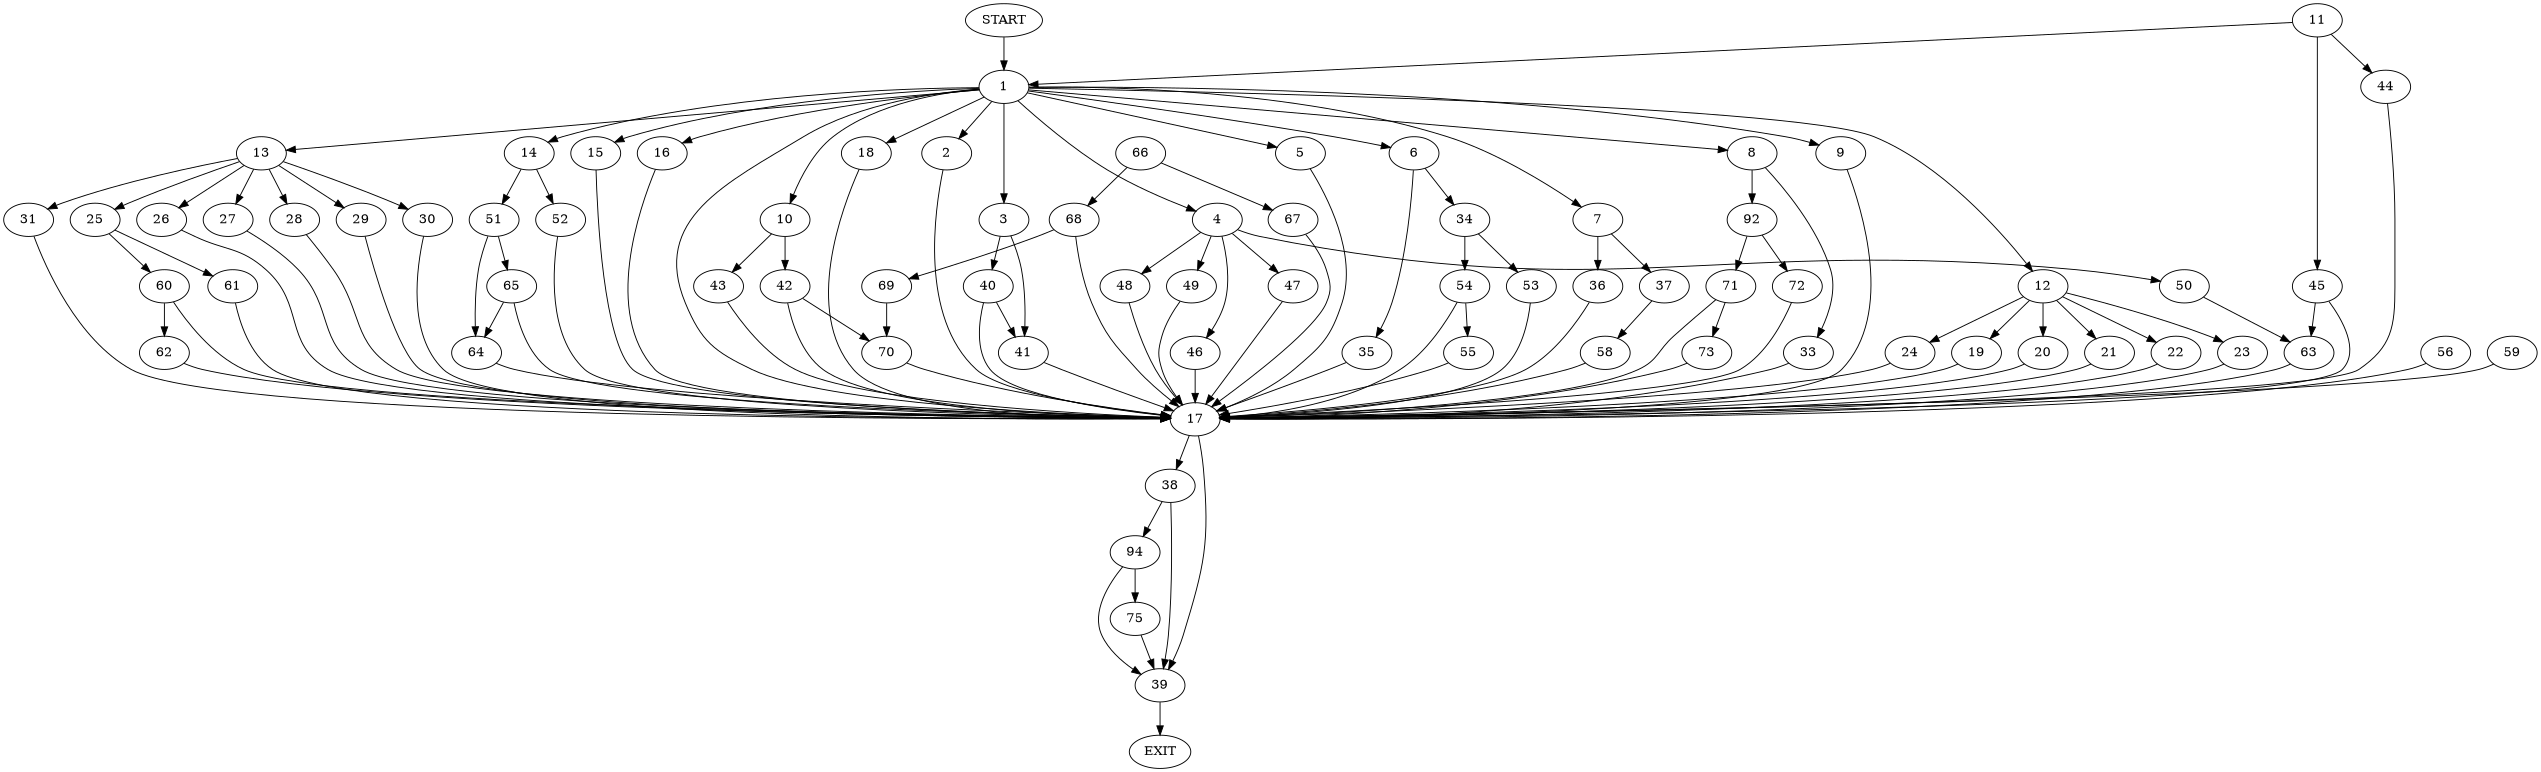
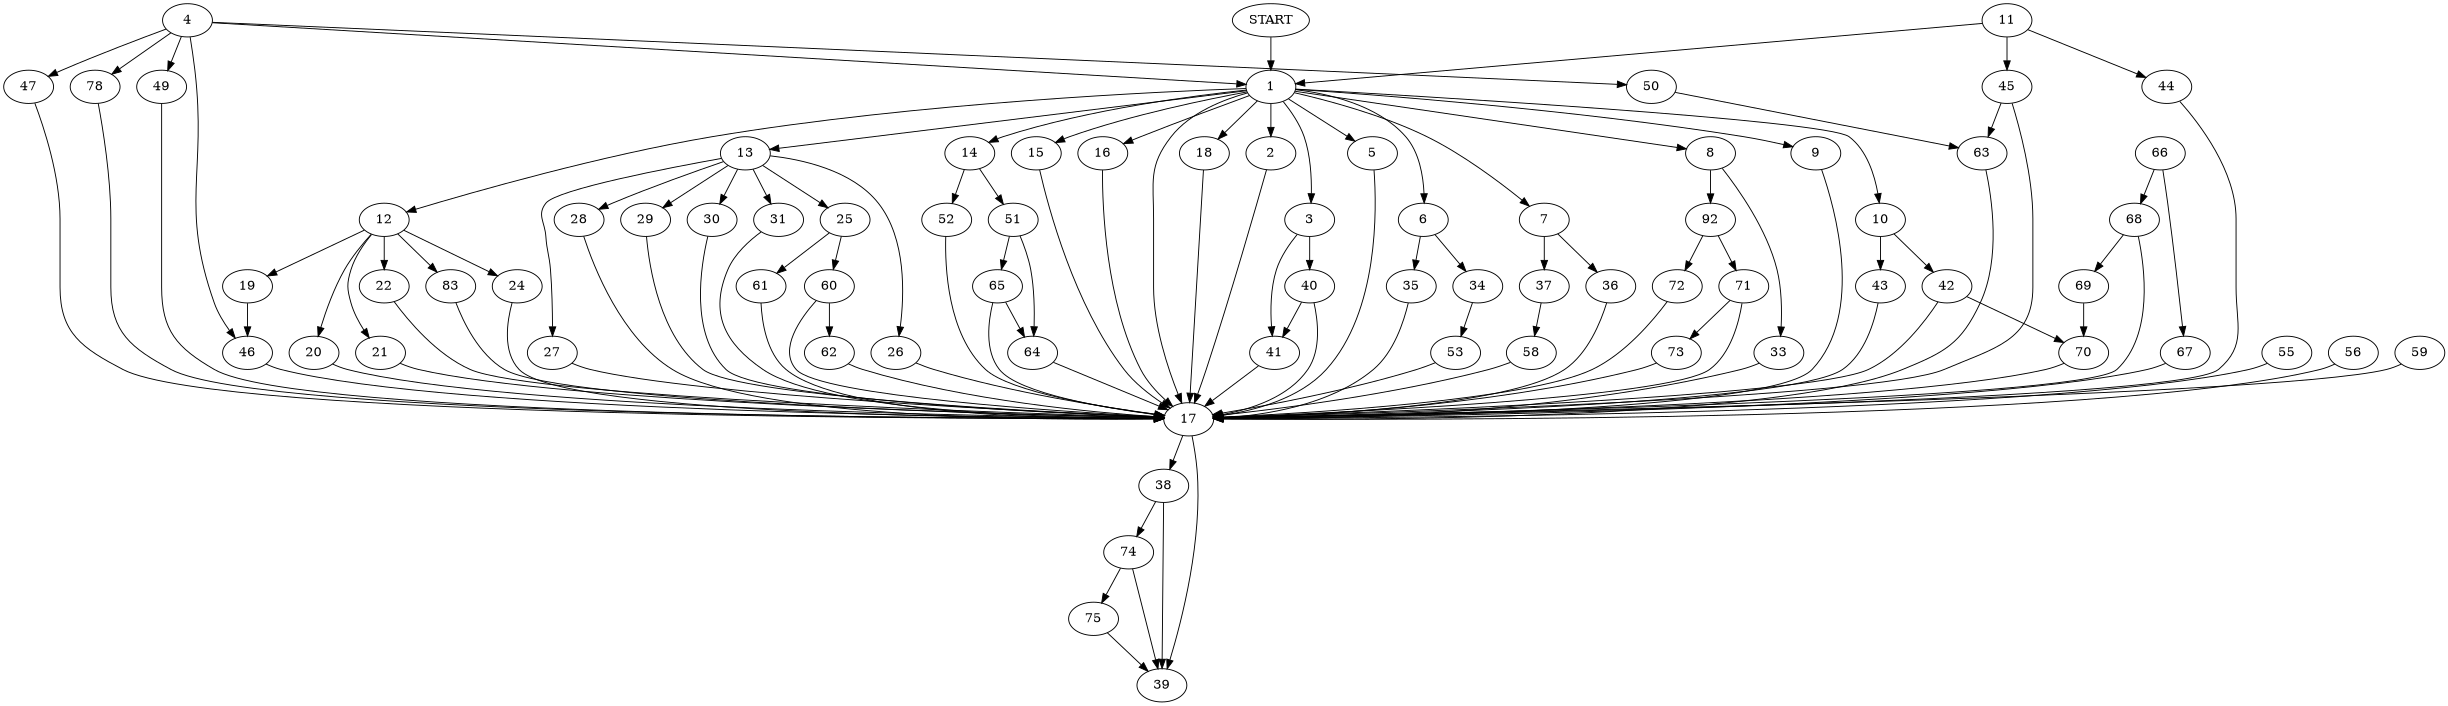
  digraph {
    n1 [label=START]
    1
    2
    3
    4
    5
    6
    7
    8
    9
    10
    12
    13
    14
    15
    16
    17
    18
-   n19 [label=EXIT]
    40
    41
    46
    47
-   48
+   48 [label=78]
    49
    50
    34
    35
    36
    37
    n31 [label=92]
    33
    42
    43
    11
    44
    45
    19
    20
    21
    22
-   23
+   23 [label=83]
    24
    25
    26
    27
    28
    29
    30
    31
    51
    52
    38
    39
    63
    53
-   54
    58
    71
    72
    70
    60
    61
    64
    65
-   74 [label=94]
+   74
    62
    73
    55
    75
    56
    59
    66
    67
    68
    69
    n1 -> 1
    1 -> 2
    1 -> 3
-   1 -> 4
+   4 -> 1
    1 -> 5
    1 -> 6
    1 -> 7
    1 -> 8
    1 -> 9
    1 -> 10
    1 -> 12
    1 -> 13
    1 -> 14
    1 -> 15
    1 -> 16
    1 -> 17
    1 -> 18
    2 -> 17
    3 -> 40
    3 -> 41
    4 -> 46
    4 -> 47
    4 -> 48
    4 -> 49
    4 -> 50
    5 -> 17
    6 -> 34
    6 -> 35
    7 -> 36
    7 -> 37
    8 -> n31
    8 -> 33
    9 -> 17
    10 -> 42
    10 -> 43
    12 -> 19
    12 -> 20
    12 -> 21
    12 -> 22
    12 -> 23
    12 -> 24
    13 -> 25
    13 -> 26
    13 -> 27
    13 -> 28
    13 -> 29
    13 -> 30
    13 -> 31
    14 -> 51
    14 -> 52
    15 -> 17
    16 -> 17
    17 -> 38
    17 -> 39
    18 -> 17
    40 -> 17
    40 -> 41
    41 -> 17
    46 -> 17
    47 -> 17
    48 -> 17
    49 -> 17
    50 -> 63
    34 -> 53
-   34 -> 54
    35 -> 17
    36 -> 17
    37 -> 58
    n31 -> 71
    n31 -> 72
    33 -> 17
    42 -> 17
    42 -> 70
    43 -> 17
    11 -> 1
    11 -> 44
    11 -> 45
    44 -> 17
    45 -> 17
    45 -> 63
-   19 -> 17
+   19 -> 46
    20 -> 17
    21 -> 17
    22 -> 17
    23 -> 17
    24 -> 17
    25 -> 60
    25 -> 61
    26 -> 17
    27 -> 17
    28 -> 17
    29 -> 17
    30 -> 17
    31 -> 17
    51 -> 64
    51 -> 65
    52 -> 17
    38 -> 39
    38 -> 74
-   39 -> n19
    63 -> 17
    53 -> 17
-   54 -> 17
-   54 -> 55
    58 -> 17
    71 -> 17
    71 -> 73
    72 -> 17
    70 -> 17
    60 -> 17
    60 -> 62
    61 -> 17
    64 -> 17
    65 -> 17
    65 -> 64
    74 -> 39
    74 -> 75
    62 -> 17
    73 -> 17
    55 -> 17
    75 -> 39
    56 -> 17
    59 -> 17
    66 -> 67
    66 -> 68
    67 -> 17
    68 -> 17
    68 -> 69
    69 -> 70
  }
